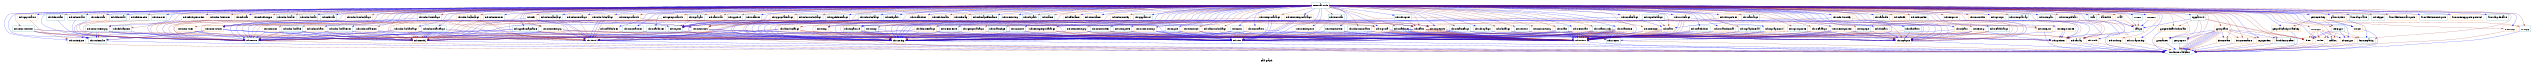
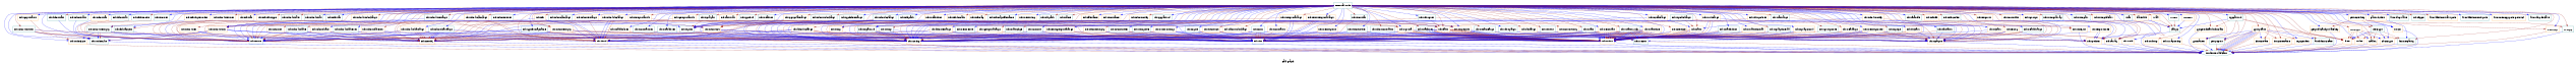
  digraph {
    label="Call graph"
    node [color=darkorange shape=record]
    edge [color=blue]
    n1 [color=teal label="{external node}"]
    n2 [color=teal label="{xdr_klm_stats}"]
    n3 [color=teal label="{llvm.dbg.value}"]
    n4 [color=teal label="{xdr_enum}"]
    n5 [label="{xdr_klm_lock}"]
    n6 [label="{xdr_string}"]
    n7 [label="{xdr_netobj}"]
    n8 [color=teal label="{xdr_int}"]
    n9 [label="{xdr_u_int}"]
    n10 [color=teal label="{xdr_klm_holder}"]
    n11 [label="{xdr_bool}"]
    n12 [color=teal label="{xdr_klm_stat}"]
    n13 [label="{xdr_klm_testrply}"]
    n14 [label="{xdr_klm_lockargs}"]
    n15 [label="{xdr_klm_testargs}"]
    n16 [label="{xdr_klm_unlockargs}"]
    n17 [color=teal label="{xdr_fhandle}"]
    n18 [label="{xdr_opaque}"]
    n19 [color=teal label="{xdr_fhstatus}"]
    n20 [color=teal label="{xdr_dirpath}"]
    n21 [color=teal label="{xdr_name}"]
    n22 [label="{xdr_mountlist}"]
    n23 [label="{xdr_mountbody}"]
    n24 [label="{xdr_pointer}"]
    n25 [label="{xdr_groups}"]
    n26 [color=teal label="{xdr_groupnode}"]
    n27 [label="{xdr_exports}"]
    n28 [label="{xdr_exportnode}"]
    n29 [color=teal label="{xdr_nfsstat}"]
    n30 [color=teal label="{xdr_ftype}"]
    n31 [label="{xdr_nfs_fh}"]
    n32 [label="{xdr_nfstime}"]
    n33 [label="{xdr_fattr}"]
    n34 [label="{xdr_sattr}"]
    n35 [label="{xdr_filename}"]
    n36 [color=teal label="{xdr_nfspath}"]
    n37 [label="{xdr_attrstat}"]
    n38 [color=teal label="{xdr_sattrargs}"]
    n39 [color=teal label="{xdr_diropargs}"]
    n40 [label="{xdr_diropokres}"]
    n41 [color=teal label="{xdr_diropres}"]
    n42 [label="{xdr_readlinkres}"]
    n43 [label="{xdr_readargs}"]
    n44 [label="{xdr_readokres}"]
    n45 [color=teal label="{xdr_bytes}"]
    n46 [color=teal label="{xdr_readres}"]
    n47 [label="{xdr_writeargs}"]
    n48 [label="{xdr_createargs}"]
    n49 [color=teal label="{xdr_renameargs}"]
    n50 [label="{xdr_linkargs}"]
    n51 [color=teal label="{xdr_nfscookie}"]
    n52 [color=teal label="{xdr_readdirargs}"]
    n53 [label="{xdr_entry}"]
    n54 [color=teal label="{xdr_dirlist}"]
    n55 [color=teal label="{xdr_readdirres}"]
    n56 [color=teal label="{xdr_statfsokres}"]
    n57 [color=teal label="{xdr_statfsres}"]
    n58 [color=teal label="{xdr_nlm_stats}"]
    n59 [color=teal label="{xdr_nlm_holder}"]
    n60 [label="{xdr_nlm_testrply}"]
    n61 [label="{xdr_nlm_stat}"]
    n62 [label="{xdr_nlm_res}"]
    n63 [color=teal label="{xdr_nlm_testres}"]
    n64 [label="{xdr_nlm_lock}"]
    n65 [color=teal label="{xdr_nlm_lockargs}"]
    n66 [color=teal label="{xdr_nlm_cancargs}"]
    n67 [label="{xdr_nlm_testargs}"]
    n68 [color=teal label="{xdr_nlm_unlockargs}"]
    n69 [color=teal label="{xdr_fsh_mode}"]
    n70 [color=teal label="{xdr_fsh_access}"]
    n71 [label="{xdr_nlm_share}"]
    n72 [color=teal label="{xdr_nlm_shareargs}"]
    n73 [label="{xdr_nlm_shareres}"]
    n74 [label="{xdr_nlm_notify}"]
    n75 [label="{xdr_long}"]
    n76 [color=teal label="{xdr_nlm4_stats}"]
    n77 [color=teal label="{xdr_nlm4_stat}"]
    n78 [color=teal label="{xdr_nlm4_holder}"]
    n79 [label="{xdr_u_int32_t}"]
    n80 [color=teal label="{xdr_u_int64_t}"]
    n81 [label="{xdr_nlm4_lock}"]
    n82 [color=teal label="{xdr_nlm4_share}"]
    n83 [color=teal label="{xdr_nlm4_testrply}"]
    n84 [label="{xdr_nlm4_testres}"]
    n85 [color=teal label="{xdr_nlm4_testargs}"]
    n86 [label="{xdr_nlm4_res}"]
    n87 [label="{xdr_nlm4_lockargs}"]
    n88 [label="{xdr_nlm4_cancargs}"]
    n89 [label="{xdr_nlm4_unlockargs}"]
    n90 [label="{xdr_nlm4_shareargs}"]
    n91 [color=teal label="{xdr_nlm4_shareres}"]
    n92 [color=teal label="{xdr_nlm_sm_status}"]
    n93 [label="{xdr_nlm4_notify}"]
    n94 [label="{xdr_int32_t}"]
    n95 [label="{xdr_rexstring}"]
    n96 [label="{xdr_rex_start}"]
    n97 [label="{xdr_array}"]
    n98 [color=teal label="{xdr_rex_result}"]
    n99 [color=teal label="{xdr_sgttyb}"]
    n100 [label="{xdr_tchars}"]
    n101 [label="{xdr_ltchars}"]
    n102 [label="{xdr_rex_ttysize}"]
    n103 [label="{xdr_rex_ttymode}"]
    n104 [color=teal label="{xdr_utmp}"]
    n105 [color=teal label="{xdr_utmpidle}"]
    n106 [color=teal label="{xdr_utmparr}"]
    n107 [label="{xdr_utmpidlearr}"]
    n108 [label="{xdr_rusers_utmp}"]
    n109 [color=teal label="{xdr_utmp_array}"]
    n110 [label="{xdr_sq_dqblk}"]
    n111 [label="{xdr_getquota_args}"]
    n112 [label="{xdr_setquota_args}"]
    n113 [label="{xdr_ext_getquota_args}"]
    n114 [label="{xdr_ext_setquota_args}"]
    n115 [label="{xdr_rquota}"]
    n116 [label="{xdr_gqr_status}"]
    n117 [label="{xdr_getquota_rslt}"]
    n118 [label="{xdr_setquota_rslt}"]
    n119 [label="{xdr_rstat_timeval}"]
    n120 [label="{xdr_statstime}"]
    n121 [color=teal label="{xdr_vector}"]
    n122 [color=teal label="{xdr_statsswtch}"]
    n123 [color=teal label="{xdr_stats}"]
    n124 [label="{xdr_sm_name}"]
    n125 [color=teal label="{xdr_my_id}"]
    n126 [color=teal label="{xdr_mon_id}"]
    n127 [color=teal label="{xdr_mon}"]
    n128 [color=teal label="{xdr_stat_chge}"]
    n129 [color=teal label="{xdr_sm_stat}"]
    n130 [color=teal label="{xdr_sm_res}"]
    n131 [color=teal label="{xdr_sm_stat_res}"]
    n132 [label="{xdr_sm_status}"]
    n133 [color=teal label="{xdr_spraytimeval}"]
    n134 [label="{xdr_spraycumul}"]
    n135 [color=teal label="{xdr_sprayarr}"]
    n136 [color=teal label="{xdr_x_passwd}"]
    n137 [color=teal label="{xdr_yppasswd}"]
    n138 [label="{xdr_xfrstat}"]
    n139 [label="{xdr_xfr_db_type}"]
    n140 [label="{xdr_xfr_byte_order}"]
    n141 [label="{xdr_xfrdomain}"]
    n142 [label="{xdr_xfrmap}"]
    n143 [color=teal label="{xdr_xfrmap_filename}"]
    n144 [color=teal label="{xdr_ypxfr_mapname}"]
    n145 [label="{xdr_xfr}"]
    n146 [color=teal label="{xdr_yp_buf}"]
    n147 [label="{xdr_ypupdate_args}"]
    n148 [color=teal label="{xdr_ypdelete_args}"]
    n149 [color=teal label="{rusers}"]
    n150 [label="{xdr_void}"]
    n151 [color=teal label="{callrpc}"]
    n152 [label="{rnusers}"]
    n153 [label="{llvm.lifetime.start.p0i8}"]
    n154 [label="{xdr_u_long}"]
    n155 [color=teal label="{llvm.lifetime.end.p0i8}"]
    n156 [color=teal label="{rstat}"]
    n157 [label="{havedisk}"]
    n158 [label="{rwall}"]
    n159 [label="{xdr_wrapstring}"]
    n160 [color=teal label="{_yppasswd}"]
    n161 [label="{llvm.memcpy.p0i8.p0i8.i64}"]
    n162 [label="{yp_get_default_domain}"]
    n163 [label="{yp_master}"]
    n164 [color=teal label="{getrpcport}"]
    n165 [label="{free}"]
    n166 [label="{yp_update}"]
    n167 [color=teal label="{llvm.dbg.declare}"]
    n168 [label="{clnt_create}"]
    n169 [label="{host2netname}"]
    n170 [label="{key_gendes}"]
    n171 [color=teal label="{authdes_create}"]
    n172 [label="{getsecretkey}"]
    n173 [label="{getpublicandprivatekey}"]
    n174 [label="{strchr}"]
    n175 [label="{memcmp}"]
    n176 [color=teal label="{strncpy}"]
    n177 [label="{xencrypt}"]
    n178 [label="{strlen}"]
    n179 [label="{malloc}"]
    n180 [color=teal label="{des_setparity}"]
    n181 [label="{cbc_crypt}"]
    n182 [label="{passwd2des}"]
    n183 [color=teal label="{xdecrypt}"]
    Node0x804fdca80 [color=teal shape=""]
    n185 [color=teal label="{xdr_symlinkargs}"]
    n1 -> n2 [color=brown]
    n1 -> n3
    n1 -> n4
    n1 -> n5 [color=brown]
    n1 -> n6 [color=brown]
    n1 -> n7 [color=brown]
    n1 -> n8
    n1 -> n9
    n1 -> n10
    n1 -> n11 [color=brown]
    n1 -> n12
    n1 -> n13 [color=brown]
    n1 -> n14 [color=brown]
    n1 -> n15
    n1 -> n16 [color=brown]
    n1 -> n17
    n1 -> n18 [color=brown]
    n1 -> n19
    n1 -> n20 [color=brown]
    n1 -> n21 [color=brown]
    n1 -> n22 [color=brown]
    n1 -> n23 [color=brown]
    n1 -> n24 [color=brown]
    n1 -> n25
    n1 -> n26 [color=brown]
    n1 -> n27 [color=brown]
    n1 -> n28
    n1 -> n29
    n1 -> n30 [color=brown]
    n1 -> n31 [color=brown]
    n1 -> n32 [color=brown]
    n1 -> n33 [color=brown]
    n1 -> n34 [color=brown]
    n1 -> n35
    n1 -> n36
    n1 -> n37 [color=brown]
    n1 -> n38 [color=brown]
    n1 -> n39
    n1 -> n40
    n1 -> n41
    n1 -> n42
    n1 -> n43 [color=brown]
    n1 -> n44
    n1 -> n45
    n1 -> n46
    n1 -> n47
    n1 -> n48
    n1 -> n49 [color=brown]
    n1 -> n50 [color=brown]
    n1 -> n51 [color=brown]
    n1 -> n52
    n1 -> n53 [color=brown]
    n1 -> n54 [color=brown]
    n1 -> n55
    n1 -> n56
    n1 -> n57 [color=brown]
    n1 -> n58
    n1 -> n59
    n1 -> n60 [color=brown]
    n1 -> n61
    n1 -> n62 [color=brown]
    n1 -> n63
    n1 -> n64 [color=brown]
    n1 -> n65
    n1 -> n66
    n1 -> n67
    n1 -> n68 [color=brown]
    n1 -> n69 [color=brown]
    n1 -> n70 [color=brown]
    n1 -> n71
    n1 -> n72
    n1 -> n73 [color=brown]
    n1 -> n74 [color=brown]
    n1 -> n75 [color=brown]
    n1 -> n76 [color=brown]
    n1 -> n77
    n1 -> n78 [color=brown]
    n1 -> n79
    n1 -> n80
    n1 -> n81
    n1 -> n82 [color=brown]
    n1 -> n83
    n1 -> n84 [color=brown]
    n1 -> n85 [color=brown]
    n1 -> n86 [color=brown]
    n1 -> n87
    n1 -> n88 [color=brown]
    n1 -> n89 [color=brown]
    n1 -> n90
    n1 -> n91
    n1 -> n92 [color=brown]
    n1 -> n93
    n1 -> n94 [color=brown]
    n1 -> n95
    n1 -> n96
    n1 -> n97 [color=brown]
    n1 -> n98
    n1 -> n99 [color=brown]
    n1 -> n100
    n1 -> n101
    n1 -> n102
    n1 -> n103
    n1 -> n104 [color=brown]
    n1 -> n105
    n1 -> n106
    n1 -> n107 [color=brown]
    n1 -> n108
    n1 -> n109 [color=brown]
    n1 -> n110
    n1 -> n111 [color=brown]
    n1 -> n112 [color=brown]
    n1 -> n113
    n1 -> n114
    n1 -> n115
    n1 -> n116
    n1 -> n117 [color=brown]
    n1 -> n118 [color=brown]
    n1 -> n119
    n1 -> n120
    n1 -> n121
    n1 -> n122 [color=brown]
    n1 -> n123 [color=brown]
    n1 -> n124
    n1 -> n125
    n1 -> n126
    n1 -> n127
    n1 -> n128 [color=brown]
    n1 -> n129 [color=brown]
    n1 -> n130
    n1 -> n131
    n1 -> n132
    n1 -> n133 [color=brown]
    n1 -> n134
    n1 -> n135 [color=brown]
    n1 -> n136
    n1 -> n137
    n1 -> n138
    n1 -> n139 [color=brown]
    n1 -> n140
    n1 -> n141 [color=brown]
    n1 -> n142 [color=brown]
    n1 -> n143
    n1 -> n144
    n1 -> n145 [color=brown]
    n1 -> n146 [color=brown]
    n1 -> n147 [color=brown]
    n1 -> n148
    n1 -> n149
    n1 -> n150
    n1 -> n151 [color=brown]
    n1 -> n152
    n1 -> n153 [color=brown]
    n1 -> n154 [color=brown]
    n1 -> n155
    n1 -> n156
    n1 -> n157 [color=brown]
    n1 -> n158 [color=brown]
    n1 -> n159
    n1 -> n160
    n1 -> n161
    n1 -> n162 [color=brown]
    n1 -> n163 [color=brown]
    n1 -> n164 [color=brown]
    n1 -> n165 [color=brown]
    n1 -> n166 [color=brown]
    n1 -> n167
    n1 -> n168 [color=brown]
    n1 -> n169 [color=brown]
    n1 -> n170
    n1 -> n171 [color=brown]
    n1 -> n172
    n1 -> n173
    n1 -> n174
    n1 -> n175
    n1 -> n176 [color=brown]
    n1 -> n177 [color=brown]
    n1 -> n178
    n1 -> n179 [color=brown]
    n1 -> n180 [color=brown]
    n1 -> n181
    n1 -> n182
    n1 -> n183 [color=brown]
    n2 -> n4
    n4 -> Node0x804fdca80 [color=brown]
    n5 -> n6 [color=brown]
    n5 -> n7
    n5 -> n8
    n5 -> n9
    n5 -> n9 [color=brown]
    n6 -> Node0x804fdca80
    n7 -> Node0x804fdca80
    n8 -> Node0x804fdca80
    n9 -> Node0x804fdca80
    n10 -> n8
    n10 -> n9
    n10 -> n9
    n10 -> n11
    n11 -> Node0x804fdca80
    n12 -> n4 [color=brown]
    n13 -> n4
    n13 -> n8 [color=brown]
    n13 -> n9 [color=brown]
    n13 -> n9
    n13 -> n11 [color=brown]
    n14 -> n6 [color=brown]
    n14 -> n7 [color=brown]
    n14 -> n8 [color=brown]
    n14 -> n9 [color=brown]
    n14 -> n9 [color=brown]
    n14 -> n11
    n14 -> n11
    n15 -> n6
    n15 -> n7
    n15 -> n8
    n15 -> n9 [color=brown]
    n15 -> n9
    n15 -> n11 [color=brown]
    n16 -> n6 [color=brown]
    n16 -> n7 [color=brown]
    n16 -> n8 [color=brown]
    n16 -> n9 [color=brown]
    n16 -> n9
    n17 -> n18 [color=brown]
    n18 -> Node0x804fdca80
    n19 -> n9 [color=brown]
    n19 -> n18
    n20 -> n6 [color=brown]
    n21 -> n6
    n22 -> n24
    n23 -> n6 [color=brown]
    n23 -> n6
    n23 -> n24
    n24 -> Node0x804fdca80
    n25 -> n24
    n26 -> n6 [color=brown]
    n26 -> n24 [color=brown]
    n27 -> n24
    n28 -> n6
    n28 -> n24
    n28 -> n24
    n29 -> n4 [color=brown]
    n31 -> n18 [color=brown]
    n32 -> n9
    n32 -> n9 [color=brown]
    n33 -> n4 [color=brown]
    n33 -> n9
    n33 -> n9
    n33 -> n9
    n33 -> n9 [color=brown]
    n33 -> n9 [color=brown]
    n33 -> n9
    n33 -> n9 [color=brown]
    n33 -> n9 [color=brown]
    n33 -> n9
    n33 -> n9 [color=brown]
    n33 -> n9 [color=brown]
    n33 -> n9 [color=brown]
    n33 -> n9 [color=brown]
    n33 -> n9 [color=brown]
    n33 -> n9 [color=brown]
    n33 -> n9 [color=brown]
    n34 -> n9 [color=brown]
    n34 -> n9 [color=brown]
    n34 -> n9
    n34 -> n9 [color=brown]
    n34 -> n9 [color=brown]
    n34 -> n9 [color=brown]
    n34 -> n9
    n34 -> n9
+   n35 -> n6
    n36 -> n6 [color=brown]
    n37 -> n4
    n37 -> n33
    n38 -> n18 [color=brown]
    n38 -> n34
    n39 -> n6 [color=brown]
    n39 -> n18
    n40 -> n18
    n40 -> n33 [color=brown]
    n41 -> n4 [color=brown]
    n41 -> n18 [color=brown]
    n41 -> n33 [color=brown]
    n42 -> n4 [color=brown]
    n42 -> n6 [color=brown]
    n43 -> n9 [color=brown]
    n43 -> n9 [color=brown]
    n43 -> n9
    n43 -> n18
    n44 -> n33 [color=brown]
    n44 -> n45
    n45 -> Node0x804fdca80 [color=brown]
    n46 -> n4 [color=brown]
    n46 -> n33 [color=brown]
    n46 -> n45
    n47 -> n9
    n47 -> n9 [color=brown]
    n47 -> n9
    n47 -> n18
    n47 -> n45 [color=brown]
    n48 -> n6
    n48 -> n18
    n48 -> n34
    n49 -> n6
    n49 -> n6
    n49 -> n18 [color=brown]
    n49 -> n18
    n50 -> n6
    n50 -> n18
    n50 -> n18 [color=brown]
    n51 -> n18
    n52 -> n9 [color=brown]
    n52 -> n18 [color=brown]
    n52 -> n18 [color=brown]
    n53 -> n6
    n53 -> n9 [color=brown]
    n53 -> n18
    n53 -> n24
    n54 -> n11
    n54 -> n24
    n55 -> n4 [color=brown]
    n55 -> n11 [color=brown]
    n55 -> n24 [color=brown]
    n56 -> n9 [color=brown]
    n56 -> n9
    n56 -> n9 [color=brown]
    n56 -> n9
    n56 -> n9
    n57 -> n4 [color=brown]
    n57 -> n9
    n57 -> n9
    n57 -> n9
    n57 -> n9 [color=brown]
    n57 -> n9 [color=brown]
    n58 -> n4
    n59 -> n7 [color=brown]
    n59 -> n8
    n59 -> n9 [color=brown]
    n59 -> n9 [color=brown]
    n59 -> n11
    n60 -> n4
    n60 -> n7
    n60 -> n8 [color=brown]
    n60 -> n9
    n60 -> n9 [color=brown]
    n60 -> n11 [color=brown]
    n61 -> n4
    n62 -> n4
    n62 -> n7
    n63 -> n7 [color=brown]
    n63 -> n60 [color=brown]
    n64 -> n6
    n64 -> n7
    n64 -> n7 [color=brown]
    n64 -> n8 [color=brown]
    n64 -> n9
    n64 -> n9
    n65 -> n7
    n65 -> n8
    n65 -> n11 [color=brown]
    n65 -> n11 [color=brown]
    n65 -> n11
    n65 -> n64 [color=brown]
    n66 -> n7 [color=brown]
    n66 -> n11 [color=brown]
    n66 -> n11
    n66 -> n64
    n67 -> n7 [color=brown]
    n67 -> n11 [color=brown]
    n67 -> n64 [color=brown]
    n68 -> n7 [color=brown]
    n68 -> n64 [color=brown]
    n69 -> n4 [color=brown]
    n70 -> n4
    n71 -> n4
    n71 -> n4 [color=brown]
    n71 -> n6 [color=brown]
    n71 -> n7
    n71 -> n7 [color=brown]
    n72 -> n4
    n72 -> n4 [color=brown]
    n72 -> n6
    n72 -> n7 [color=brown]
    n72 -> n7
    n72 -> n7
    n72 -> n11 [color=brown]
    n73 -> n4
    n73 -> n7
    n73 -> n8
    n74 -> n6
    n74 -> n75
    n75 -> Node0x804fdca80 [color=brown]
    n76 -> n4
    n77 -> n4 [color=brown]
    n78 -> n4 [color=brown]
    n78 -> n7
    n78 -> n11 [color=brown]
    n78 -> n79 [color=brown]
    n78 -> n80
    n78 -> n80 [color=brown]
    n79 -> Node0x804fdca80 [color=brown]
    n80 -> Node0x804fdca80
    n81 -> n6
    n81 -> n7
    n81 -> n7
    n81 -> n79
    n81 -> n80 [color=brown]
    n81 -> n80
    n82 -> n4 [color=brown]
    n82 -> n4 [color=brown]
    n82 -> n6
    n82 -> n7
    n82 -> n7 [color=brown]
    n83 -> n4
    n83 -> n7
    n83 -> n11 [color=brown]
    n83 -> n79
    n83 -> n80
    n83 -> n80 [color=brown]
    n84 -> n7 [color=brown]
    n84 -> n83 [color=brown]
    n85 -> n7 [color=brown]
    n85 -> n11 [color=brown]
    n85 -> n81
    n86 -> n4
    n86 -> n7
    n87 -> n7
    n87 -> n8 [color=brown]
    n87 -> n11
    n87 -> n11
    n87 -> n11 [color=brown]
    n87 -> n81 [color=brown]
    n88 -> n7 [color=brown]
    n88 -> n11 [color=brown]
    n88 -> n11 [color=brown]
    n88 -> n81 [color=brown]
    n89 -> n7 [color=brown]
    n89 -> n81
    n90 -> n4
    n90 -> n4 [color=brown]
    n90 -> n6 [color=brown]
    n90 -> n7 [color=brown]
    n90 -> n7 [color=brown]
    n90 -> n7 [color=brown]
    n90 -> n11
    n91 -> n4
    n91 -> n7 [color=brown]
    n91 -> n8
    n92 -> n6 [color=brown]
    n92 -> n8 [color=brown]
    n92 -> n18 [color=brown]
    n93 -> n6
    n93 -> n94 [color=brown]
    n94 -> Node0x804fdca80
    n95 -> n6
    n96 -> n6 [color=brown]
    n96 -> n6
    n96 -> n6 [color=brown]
    n96 -> n9
    n96 -> n9 [color=brown]
    n96 -> n9
    n96 -> n9 [color=brown]
    n96 -> n97 [color=brown]
    n96 -> n97 [color=brown]
    n97 -> Node0x804fdca80
    n98 -> n6 [color=brown]
    n98 -> n8
    n99 -> n9
    n99 -> n9 [color=brown]
    n99 -> n18 [color=brown]
    n100 -> n9
    n100 -> n18
    n101 -> n9 [color=brown]
    n101 -> n9 [color=brown]
    n101 -> n18
    n102 -> n8
    n102 -> n8 [color=brown]
    n103 -> n9
    n103 -> n9
    n103 -> n9 [color=brown]
    n103 -> n9
    n103 -> n9 [color=brown]
    n103 -> n9
    n103 -> n18 [color=brown]
    n103 -> n18
    n103 -> n18 [color=brown]
    n104 -> n6
    n104 -> n6
    n104 -> n6 [color=brown]
    n104 -> n8
    n105 -> n6 [color=brown]
    n105 -> n6 [color=brown]
    n105 -> n6
    n105 -> n8 [color=brown]
    n105 -> n9
    n106 -> n97
    n107 -> n97 [color=brown]
    n108 -> n6 [color=brown]
    n108 -> n6 [color=brown]
    n108 -> n6
    n108 -> n8
    n108 -> n8
    n108 -> n9
    n109 -> n97 [color=brown]
    n110 -> n9 [color=brown]
    n110 -> n9
    n110 -> n9 [color=brown]
    n110 -> n9 [color=brown]
    n110 -> n9
    n110 -> n9
    n110 -> n9
    n110 -> n9
    n111 -> n6 [color=brown]
    n111 -> n8 [color=brown]
    n112 -> n6 [color=brown]
    n112 -> n8
    n112 -> n8
    n112 -> n110
    n113 -> n6
    n113 -> n8 [color=brown]
    n113 -> n8 [color=brown]
    n114 -> n6
    n114 -> n8 [color=brown]
    n114 -> n8
    n114 -> n8
    n114 -> n110 [color=brown]
    n115 -> n8
    n115 -> n9
    n115 -> n9
    n115 -> n9
    n115 -> n9 [color=brown]
    n115 -> n9 [color=brown]
    n115 -> n9 [color=brown]
    n115 -> n9 [color=brown]
    n115 -> n9
    n115 -> n11
    n116 -> n4 [color=brown]
    n117 -> n4 [color=brown]
    n117 -> n115 [color=brown]
    n118 -> n4
    n118 -> n115 [color=brown]
    n119 -> n9
    n119 -> n9 [color=brown]
    n120 -> n8 [color=brown]
    n120 -> n8 [color=brown]
    n120 -> n8
    n120 -> n8 [color=brown]
    n120 -> n8
    n120 -> n9 [color=brown]
    n120 -> n9
    n120 -> n9 [color=brown]
    n120 -> n9
    n120 -> n9 [color=brown]
    n120 -> n9
    n120 -> n9 [color=brown]
    n120 -> n9 [color=brown]
    n120 -> n9
    n120 -> n9
    n120 -> n121 [color=brown]
    n120 -> n121 [color=brown]
    n120 -> n121 [color=brown]
    n121 -> Node0x804fdca80 [color=brown]
    n122 -> n8 [color=brown]
    n122 -> n8
    n122 -> n8 [color=brown]
    n122 -> n8
    n122 -> n8
    n122 -> n9 [color=brown]
    n122 -> n9 [color=brown]
    n122 -> n9 [color=brown]
    n122 -> n9 [color=brown]
    n122 -> n9 [color=brown]
    n122 -> n9 [color=brown]
    n122 -> n9
    n122 -> n9
    n122 -> n121 [color=brown]
    n122 -> n121
    n122 -> n121 [color=brown]
    n123 -> n8
    n123 -> n8
    n123 -> n8 [color=brown]
    n123 -> n8
    n123 -> n8
    n123 -> n9
    n123 -> n9
    n123 -> n9
    n123 -> n9
    n123 -> n9 [color=brown]
    n123 -> n121
    n123 -> n121 [color=brown]
    n124 -> n6 [color=brown]
    n125 -> n6
    n125 -> n8
    n125 -> n8
    n125 -> n8 [color=brown]
    n126 -> n6 [color=brown]
    n126 -> n6
    n126 -> n8
    n126 -> n8 [color=brown]
    n126 -> n8
    n127 -> n6
    n127 -> n6
    n127 -> n8 [color=brown]
    n127 -> n8 [color=brown]
    n127 -> n8 [color=brown]
    n127 -> n18
    n128 -> n6 [color=brown]
    n128 -> n8
    n129 -> n8 [color=brown]
    n130 -> n4 [color=brown]
    n131 -> n4 [color=brown]
    n131 -> n8
    n132 -> n6
    n132 -> n8 [color=brown]
    n132 -> n18
    n133 -> n9
    n133 -> n9 [color=brown]
    n134 -> n9
    n134 -> n9
    n134 -> n9 [color=brown]
    n135 -> n45 [color=brown]
    n136 -> n6 [color=brown]
    n136 -> n6 [color=brown]
    n136 -> n6
    n136 -> n6 [color=brown]
    n136 -> n6 [color=brown]
    n136 -> n8
    n136 -> n8
    n137 -> n6 [color=brown]
    n137 -> n136
    n138 -> n4 [color=brown]
    n139 -> n4 [color=brown]
-   n140 -> n4
+   n140 -> n70
    n141 -> n6
    n142 -> n6
    n143 -> n6
    n144 -> n4
    n144 -> n4
    n144 -> n6 [color=brown]
    n144 -> n6
    n144 -> n6 [color=brown]
    n145 -> n4
    n145 -> n11
    n145 -> n45
    n146 -> n45
    n147 -> n6
    n147 -> n45
    n147 -> n45 [color=brown]
    n148 -> n6
    n148 -> n45
    n149 -> n151 [color=brown]
    n150 -> Node0x804fdca80 [color=brown]
    n151 -> Node0x804fdca80
    n152 -> n151
    n154 -> Node0x804fdca80
    n156 -> n151 [color=brown]
    n157 -> n151
    n158 -> n151 [color=brown]
    n159 -> Node0x804fdca80 [color=brown]
    n160 -> n151
    n160 -> n162 [color=brown]
    n160 -> n163 [color=brown]
    n160 -> n164 [color=brown]
    n160 -> n165 [color=brown]
    n160 -> n165 [color=brown]
    n162 -> Node0x804fdca80
    n163 -> Node0x804fdca80
    n164 -> Node0x804fdca80 [color=brown]
    n165 -> Node0x804fdca80 [color=brown]
    n166 -> n163
    n166 -> n164
    n166 -> n165 [color=brown]
    n166 -> n168
    n166 -> n169 [color=brown]
    n166 -> n170 [color=brown]
    n166 -> n171
    n166 -> Node0x804fdca80 [color=brown]
    n166 -> Node0x804fdca80
    n166 -> Node0x804fdca80 [color=brown]
    n166 -> Node0x804fdca80
    n166 -> Node0x804fdca80
    n166 -> Node0x804fdca80
    n166 -> Node0x804fdca80 [color=brown]
    n166 -> Node0x804fdca80 [color=brown]
    n168 -> Node0x804fdca80 [color=brown]
    n169 -> Node0x804fdca80
    n170 -> Node0x804fdca80 [color=brown]
    n171 -> Node0x804fdca80
    n172 -> n173 [color=brown]
    n172 -> n174
    n172 -> n175 [color=brown]
    n172 -> n176 [color=brown]
    n172 -> n183 [color=brown]
    n173 -> Node0x804fdca80
    n174 -> Node0x804fdca80
    n175 -> Node0x804fdca80 [color=brown]
    n176 -> Node0x804fdca80
    n177 -> n165 [color=brown]
    n177 -> n165 [color=brown]
    n177 -> n178 [color=brown]
    n177 -> n179
    n177 -> n180 [color=brown]
    n177 -> n181
    n178 -> Node0x804fdca80 [color=brown]
    n179 -> Node0x804fdca80
    n180 -> Node0x804fdca80
    n181 -> Node0x804fdca80 [color=brown]
    n182 -> n180
    n183 -> n165
    n183 -> n165 [color=brown]
    n183 -> n178 [color=brown]
    n183 -> n179 [color=brown]
    n183 -> n180 [color=brown]
    n183 -> n181
    n185 -> n6
    n185 -> n6
    n185 -> n18 [color=brown]
    n185 -> n34 [color=brown]
  }
